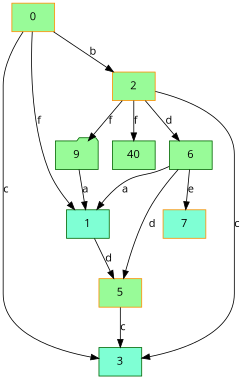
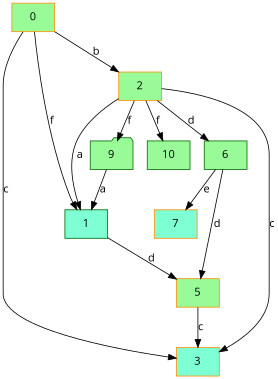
  strict digraph {
    fontname="Open Sans"
    node [color=darkgreen fillcolor=palegreen fontname="Open Sans" shape=box style=filled]
    edge [fontname="Open Sans"]
    0 [color=darkorange]
    1 [fillcolor=aquamarine]
    2 [color=darkorange]
-   3 [fillcolor=aquamarine]
+   3 [color=darkorange fillcolor=aquamarine]
    5 [color=darkorange]
    6
    9 [shape=folder]
-   10 [label=40]
+   10
    7 [color=darkorange fillcolor=aquamarine]
    0 -> 1 [label=f]
    0 -> 2 [label=b]
    0 -> 3 [label=c]
    1 -> 5 [label=d]
    2 -> 3 [label=c]
    2 -> 6 [label=d]
    2 -> 9 [label=f]
    2 -> 10 [label=f]
    5 -> 3 [label=c]
-   6 -> 1 [label=a]
+   2 -> 1 [label=a]
    6 -> 5 [label=d]
    6 -> 7 [label=e]
    9 -> 1 [label=a]
  }
